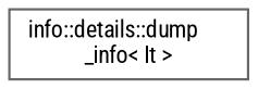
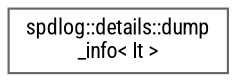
  digraph {
    rankdir=LR
    fontname="Roboto Condensed"
-   n1 [color=grey40 fillcolor=white fontname="Roboto Condensed" fontsize=10 height=0.2 label="info::details::dump\l_info\< It \>" shape=box style=filled width=0.4]
+   n1 [color=grey40 fillcolor=white fontname="Roboto Condensed" fontsize=10 height=0.2 label="spdlog::details::dump\l_info\< It \>" shape=box style=filled width=0.4]
  }
